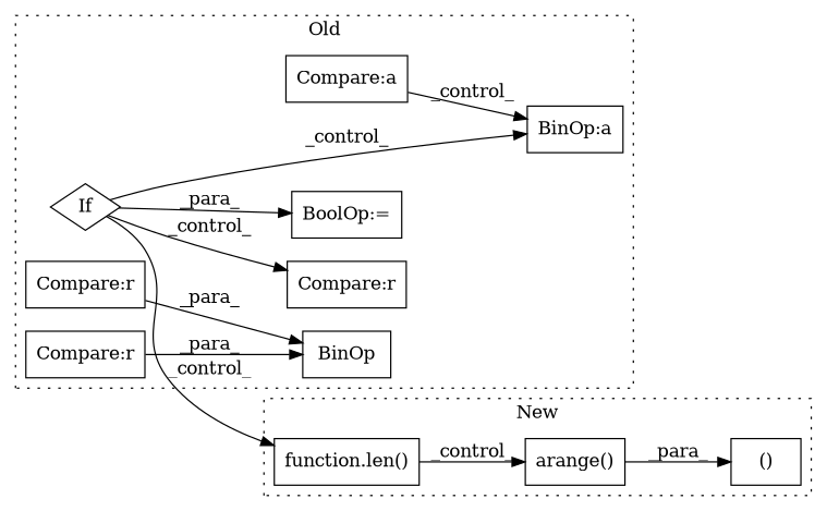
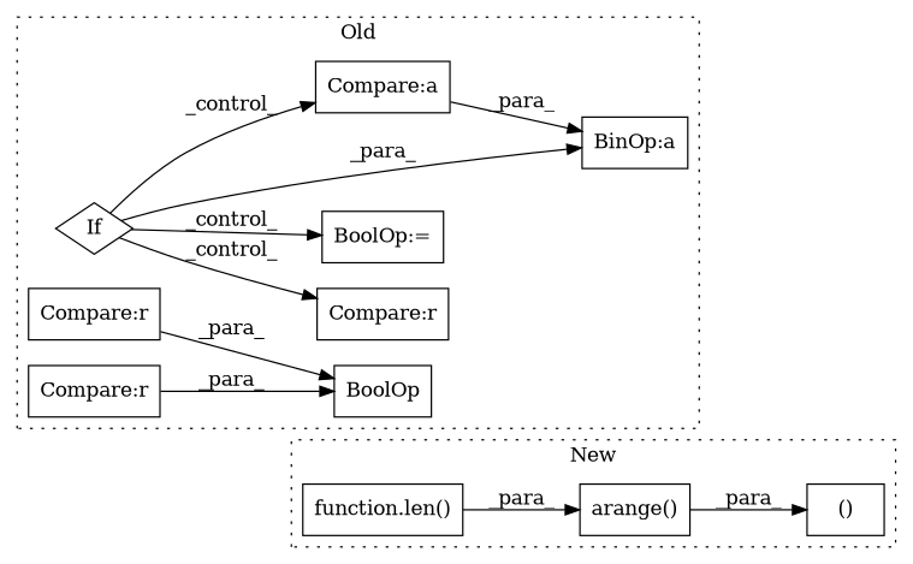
  digraph {
    rankdir=LR
    node [a=40 s=1223 shape=box]
-   n1 [a=72 l=49 label=BinOp]
+   n1 [a=72 l=49 label=BoolOp]
    n2 [a=82 l=17 label="BinOp:a" s=1292]
    n3 [a=96 l=3 label=If s=1220 shape=diamond]
    n4 [a=61 l=1 label="Compare:a" s=1291]
    n5 [l=8 label="Compare:r" s=1384]
    n6 [l=18 label="Compare:r"]
    n7 [l=26 label="Compare:r" s=1246]
    n8 [a=68 l=4 label="BoolOp:=" s=1414]
    n9 [a=75 l="10,1" label="arange()" s="1941,1957"]
    n10 [a=54 l=12 label="()" s=1958]
    n11 [a=75 l="4,1" label="function.len()" s="1951,1956"]
    subgraph cluster_1 {
      label=Old
      style=dotted
      n1
      n2
      n3
      n4
      n5
      n6
      n7
      n8
    }
    subgraph cluster_2 {
      label=New
      style=dotted
      n9
      n10
      n11
    }
-   n3 -> n2 [label=_control_]
-   n3 -> n11 [label=_control_]
+   n3 -> n2 [label=_para_]
+   n3 -> n4 [label=_control_]
    n3 -> n5 [label=_control_]
-   n3 -> n8 [label=_para_]
-   n4 -> n2 [label=_control_]
+   n3 -> n8 [label=_control_]
+   n4 -> n2 [label=_para_]
    n6 -> n1 [label=_para_]
    n7 -> n1 [label=_para_]
    n9 -> n10 [label=_para_]
-   n11 -> n9 [label=_control_]
+   n11 -> n9 [label=_para_]
  }
